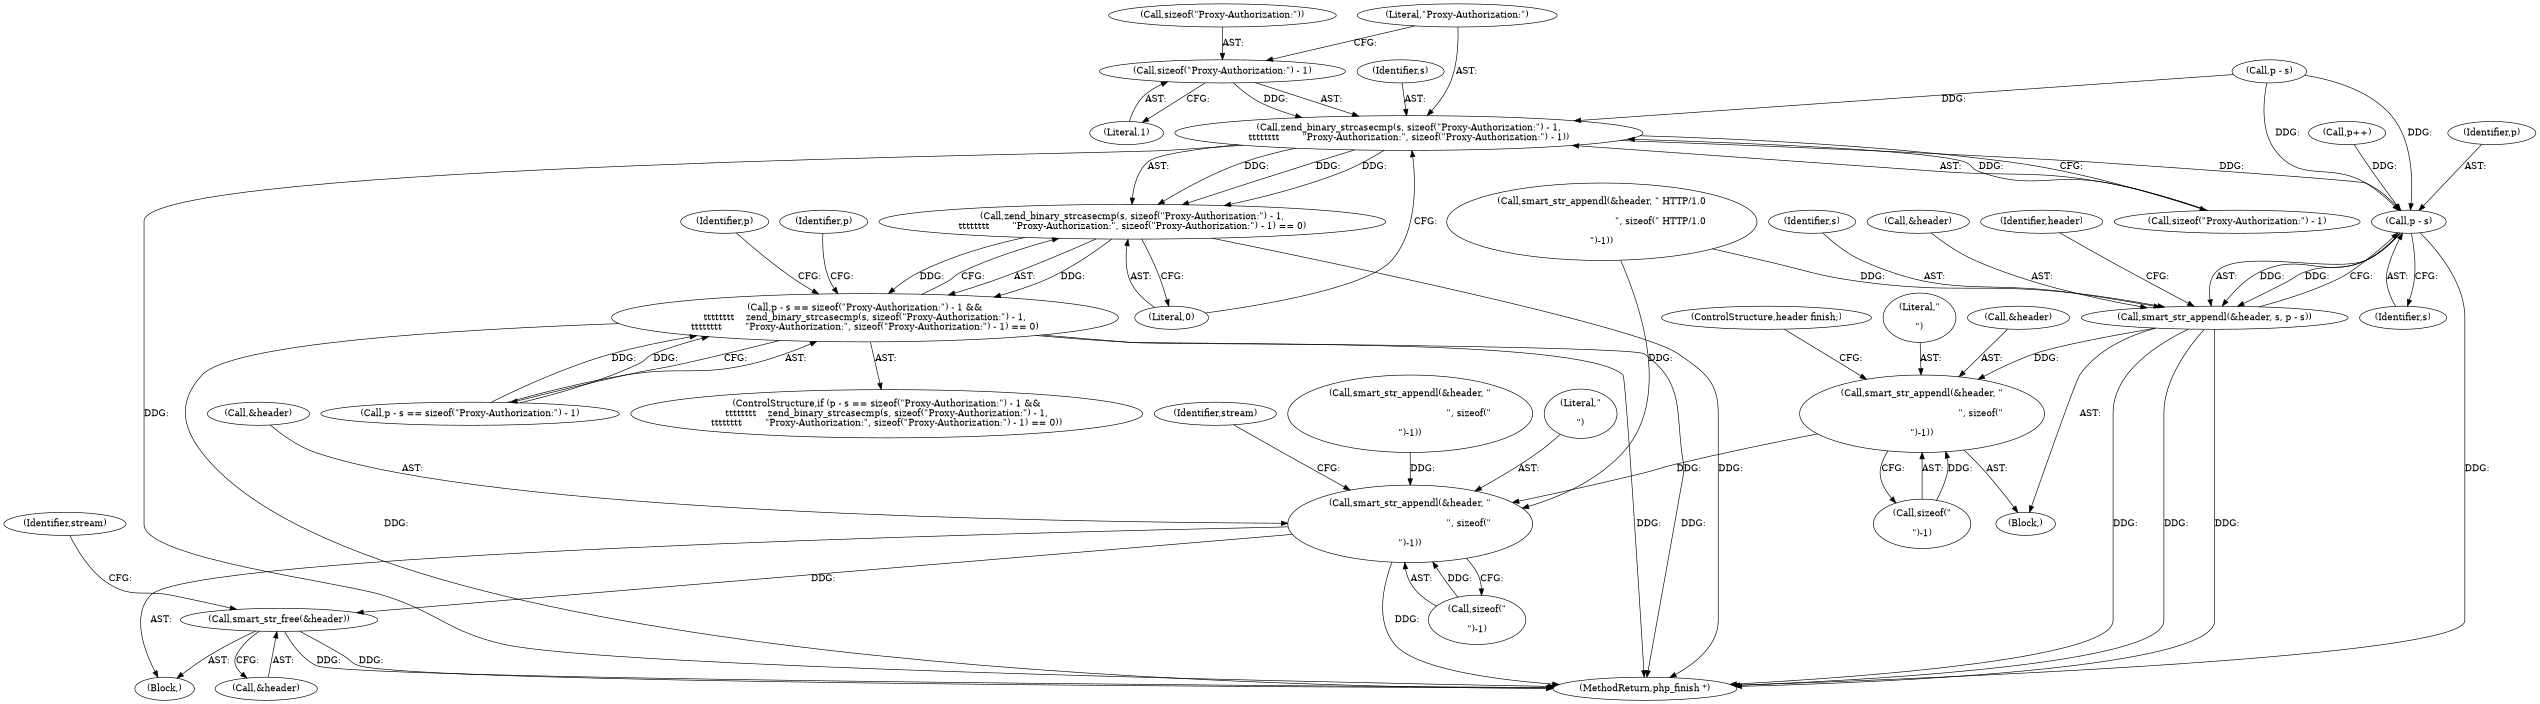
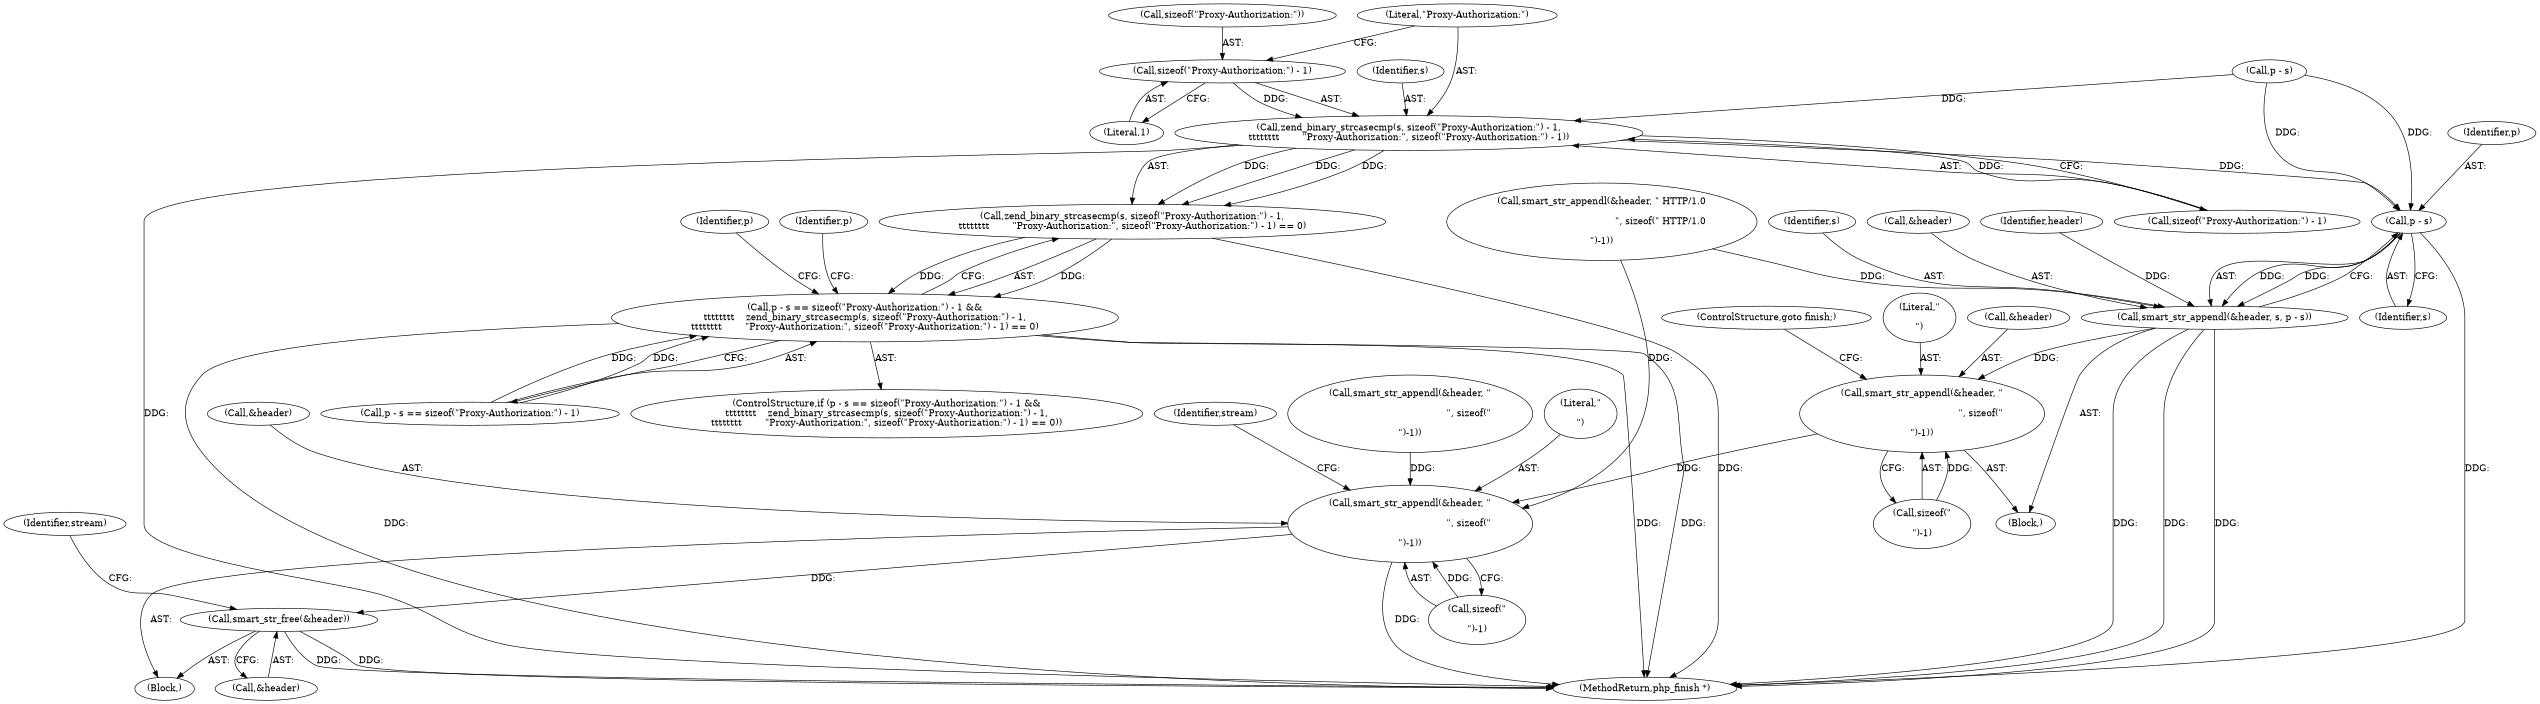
  digraph {
    n1 [label="(Call,sizeof(\"Proxy-Authorization:\") - 1)"]
    n2 [label="(Call,zend_binary_strcasecmp(s, sizeof(\"Proxy-Authorization:\") - 1,\n\t\t\t\t\t\t\t\t        \"Proxy-Authorization:\", sizeof(\"Proxy-Authorization:\") - 1))"]
    n3 [label="(Literal,1)"]
    n4 [label="(Call,zend_binary_strcasecmp(s, sizeof(\"Proxy-Authorization:\") - 1,\n\t\t\t\t\t\t\t\t        \"Proxy-Authorization:\", sizeof(\"Proxy-Authorization:\") - 1) == 0)"]
    n5 [label="(Call,p - s)"]
    n6 [label="(Call,sizeof(\"Proxy-Authorization:\") - 1)"]
    n7 [label="(MethodReturn,php_finish *)"]
    n8 [label="(Call,p - s == sizeof(\"Proxy-Authorization:\") - 1 &&\n\t\t\t\t\t\t\t\t    zend_binary_strcasecmp(s, sizeof(\"Proxy-Authorization:\") - 1,\n\t\t\t\t\t\t\t\t        \"Proxy-Authorization:\", sizeof(\"Proxy-Authorization:\") - 1) == 0)"]
-   n9 [label="(Literal,0)"]
    n10 [label="(Call,smart_str_appendl(&header, s, p - s))"]
    n11 [label="(Identifier,s)"]
    n12 [label="(Call,p - s == sizeof(\"Proxy-Authorization:\") - 1)"]
    n13 [label="(ControlStructure,if (p - s == sizeof(\"Proxy-Authorization:\") - 1 &&\n\t\t\t\t\t\t\t\t    zend_binary_strcasecmp(s, sizeof(\"Proxy-Authorization:\") - 1,\n\t\t\t\t\t\t\t\t        \"Proxy-Authorization:\", sizeof(\"Proxy-Authorization:\") - 1) == 0))"]
    n14 [label="(Call,smart_str_appendl(&header, \"\r\n\", sizeof(\"\r\n\")-1))"]
    n15 [label="(Block,)"]
    n16 [label="(Call,smart_str_appendl(&header, \"\r\n\", sizeof(\"\r\n\")-1))"]
    n17 [label="(Call,sizeof(\"\r\n\")-1)"]
    n18 [label="(Call,smart_str_free(&header))"]
    n19 [label="(Call,sizeof(\"\r\n\")-1)"]
    n20 [label="(Block,)"]
    n21 [label="(Call,&header)"]
    n22 [label="(Identifier,stream)"]
    n23 [label="(Call,sizeof(\"Proxy-Authorization:\"))"]
    n24 [label="(Call,smart_str_appendl(&header, \"\r\n\", sizeof(\"\r\n\")-1))"]
    n25 [label="(Identifier,p)"]
-   n26 [label="(Call,p++)"]
    n27 [label="(Literal,\"\r\n\")"]
    n28 [label="(Call,smart_str_appendl(&header, \" HTTP/1.0\r\n\", sizeof(\" HTTP/1.0\r\n\")-1))"]
    n29 [label="(Literal,\"\r\n\")"]
    n30 [label="(Identifier,s)"]
    n31 [label="(Literal,\"Proxy-Authorization:\")"]
    n32 [label="(Call,&header)"]
    n33 [label="(Identifier,s)"]
    n34 [label="(Identifier,stream)"]
    n35 [label="(Call,&header)"]
    n36 [label="(Call,p - s)"]
    n37 [label="(Call,&header)"]
    n38 [label="(Identifier,header)"]
-   n39 [label="(ControlStructure,header finish;)"]
+   n39 [label="(ControlStructure,goto finish;)"]
    n40 [label="(Identifier,p)"]
    n41 [label="(Identifier,p)"]
    n1 -> n2 [label="AST: "]
    n1 -> n2 [label="DDG: "]
    n1 -> n3 [label="CFG: "]
    n2 -> n4 [label="AST: "]
    n2 -> n4 [label="DDG: "]
    n2 -> n4 [label="DDG: "]
    n2 -> n4 [label="DDG: "]
    n2 -> n5 [label="DDG: "]
    n2 -> n6 [label="CFG: "]
    n2 -> n7 [label="DDG: "]
    n3 -> n1 [label="AST: "]
    n4 -> n7 [label="DDG: "]
    n4 -> n8 [label="AST: "]
    n4 -> n8 [label="DDG: "]
    n4 -> n8 [label="DDG: "]
-   n4 -> n9 [label="CFG: "]
    n5 -> n7 [label="DDG: "]
    n5 -> n10 [label="AST: "]
    n5 -> n10 [label="DDG: "]
    n5 -> n10 [label="DDG: "]
    n5 -> n11 [label="CFG: "]
    n6 -> n2 [label="AST: "]
    n6 -> n2 [label="DDG: "]
    n8 -> n4 [label="CFG: "]
    n8 -> n7 [label="DDG: "]
    n8 -> n7 [label="DDG: "]
    n8 -> n7 [label="DDG: "]
    n8 -> n12 [label="CFG: "]
    n8 -> n13 [label="AST: "]
-   n9 -> n2 [label="CFG: "]
-   n9 -> n4 [label="AST: "]
    n10 -> n5 [label="CFG: "]
    n10 -> n7 [label="DDG: "]
    n10 -> n7 [label="DDG: "]
    n10 -> n7 [label="DDG: "]
    n10 -> n14 [label="DDG: "]
    n10 -> n15 [label="AST: "]
    n11 -> n5 [label="AST: "]
    n12 -> n8 [label="AST: "]
    n12 -> n8 [label="DDG: "]
    n12 -> n8 [label="DDG: "]
    n14 -> n15 [label="AST: "]
    n14 -> n16 [label="DDG: "]
    n14 -> n17 [label="CFG: "]
    n16 -> n7 [label="DDG: "]
    n16 -> n18 [label="DDG: "]
    n16 -> n19 [label="CFG: "]
    n16 -> n20 [label="AST: "]
    n17 -> n14 [label="AST: "]
    n17 -> n14 [label="DDG: "]
    n18 -> n7 [label="DDG: "]
    n18 -> n7 [label="DDG: "]
    n18 -> n20 [label="AST: "]
    n18 -> n21 [label="CFG: "]
    n19 -> n16 [label="AST: "]
    n19 -> n16 [label="DDG: "]
    n21 -> n18 [label="AST: "]
    n22 -> n16 [label="CFG: "]
    n23 -> n1 [label="AST: "]
    n24 -> n16 [label="DDG: "]
    n25 -> n8 [label="CFG: "]
-   n26 -> n5 [label="DDG: "]
    n27 -> n16 [label="AST: "]
    n28 -> n10 [label="DDG: "]
    n28 -> n16 [label="DDG: "]
    n29 -> n14 [label="AST: "]
    n30 -> n2 [label="AST: "]
    n31 -> n1 [label="CFG: "]
    n31 -> n2 [label="AST: "]
    n32 -> n14 [label="AST: "]
    n33 -> n10 [label="AST: "]
    n34 -> n18 [label="CFG: "]
    n35 -> n16 [label="AST: "]
    n36 -> n2 [label="DDG: "]
    n36 -> n5 [label="DDG: "]
    n36 -> n5 [label="DDG: "]
    n37 -> n10 [label="AST: "]
-   n38 -> n10 [label="CFG: "]
+   n38 -> n10 [label="DDG: "]
    n39 -> n14 [label="CFG: "]
    n40 -> n8 [label="CFG: "]
    n41 -> n5 [label="AST: "]
  }
